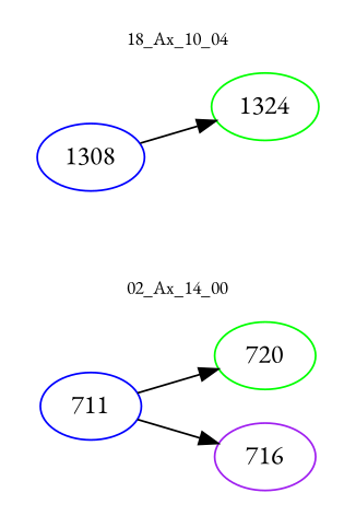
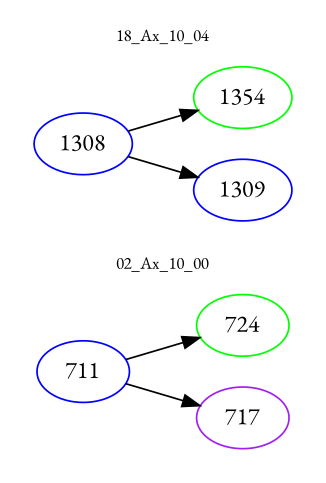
  digraph {
    fontname="EB Garamond"
    rankdir=LR
    node [color=blue fontname="EB Garamond"]
    edge [color=black fontname="EB Garamond"]
    n1 [label=711]
-   n2 [color=purple label=716]
-   n3 [color=green label=720]
+   n2 [color=purple label=717]
+   n3 [color=green label=724]
    n4 [label=1308]
-   n6 [color=green label=1324]
+   n5 [label=1309]
+   n6 [color=green label=1354]
    subgraph cluster_1 {
      color=white
      fontsize=10
-     label="02_Ax_14_00"
+     label="02_Ax_10_00"
      n1
      n2
      n3
    }
    subgraph cluster_2 {
      color=white
      fontsize=10
      label="18_Ax_10_04"
      n4
+     n5
      n6
    }
    n1 -> n2
    n1 -> n3
+   n4 -> n5
    n4 -> n6
  }
